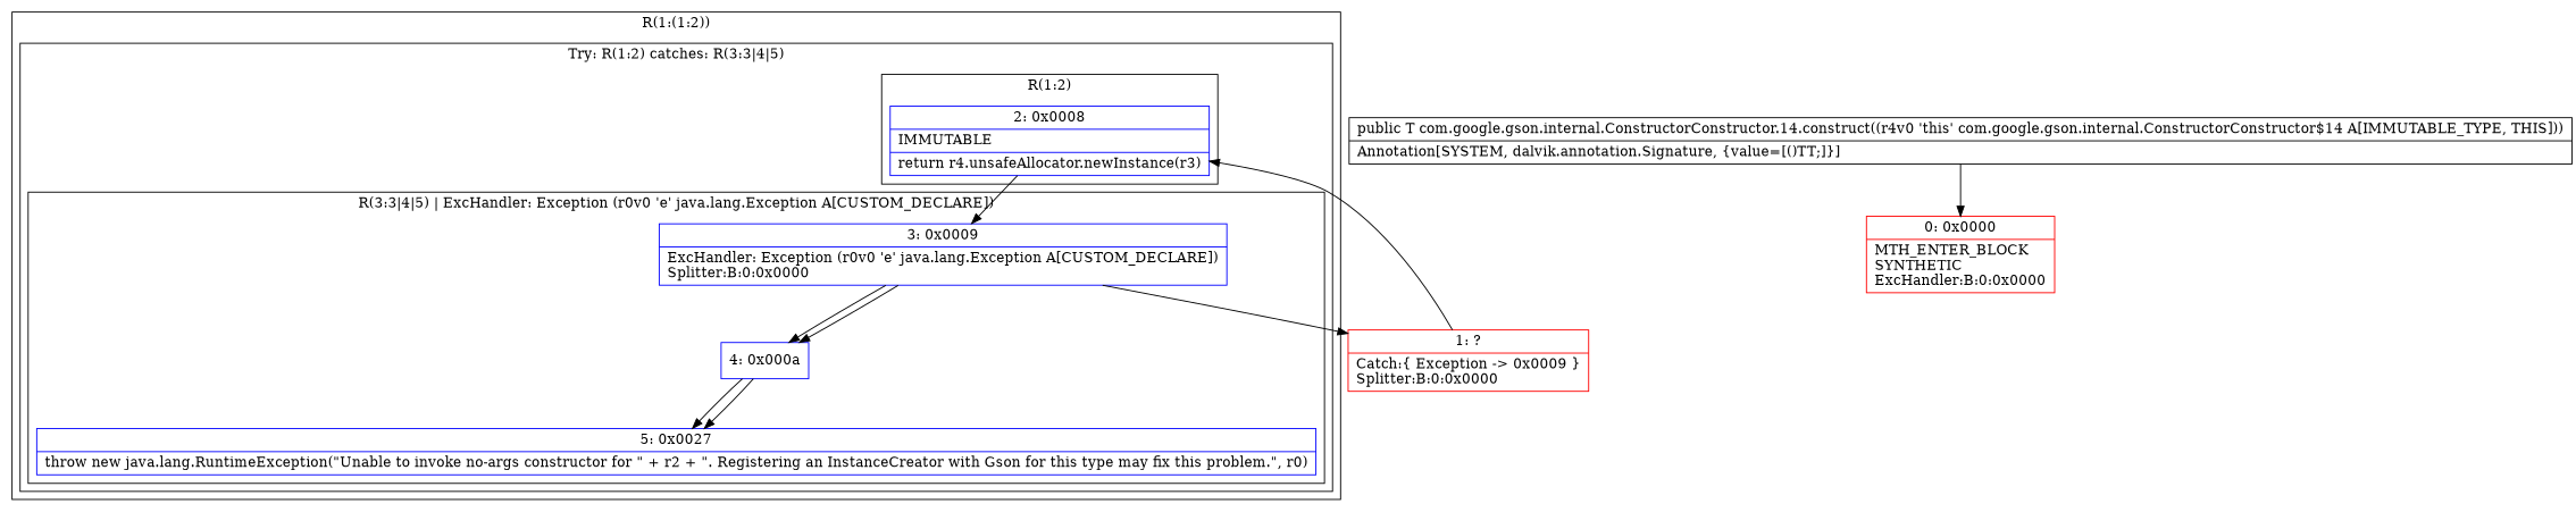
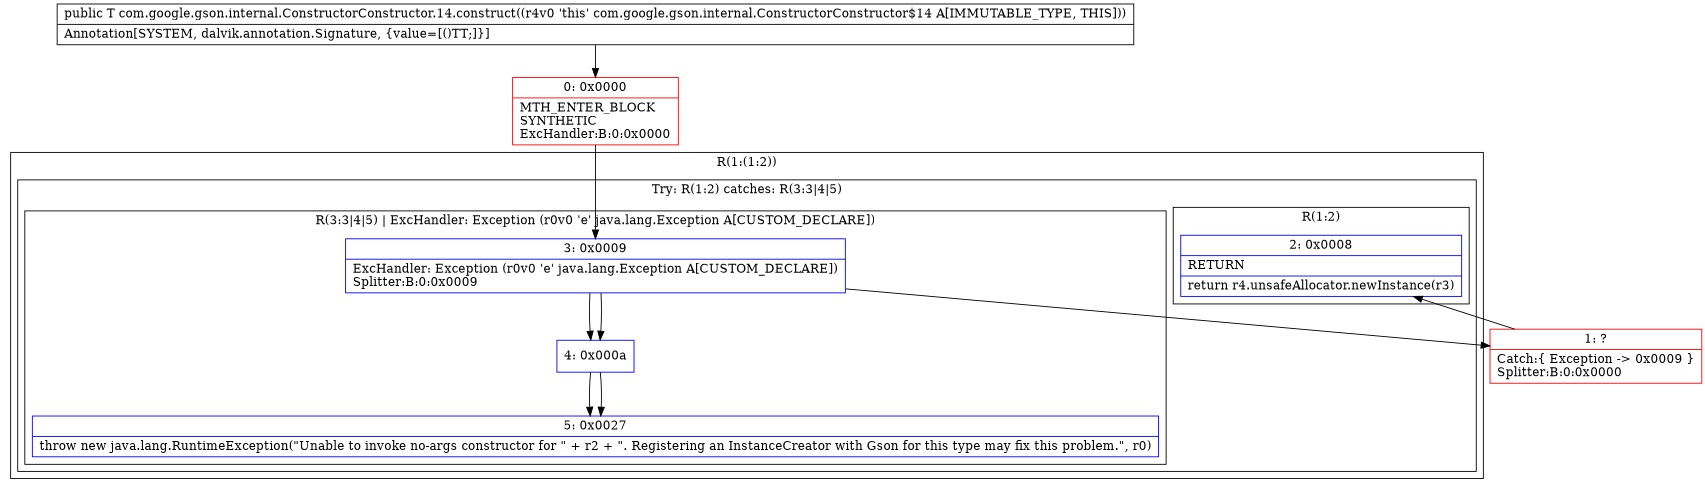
  digraph {
    node [color=blue shape=record]
-   n1 [label="{2\:\ 0x0008|IMMUTABLE\l|return r4.unsafeAllocator.newInstance(r3)\l}"]
-   n2 [label="{3\:\ 0x0009|ExcHandler: Exception (r0v0 'e' java.lang.Exception A[CUSTOM_DECLARE])\lSplitter:B:0:0x0000\l}"]
+   n1 [label="{2\:\ 0x0008|RETURN\l|return r4.unsafeAllocator.newInstance(r3)\l}"]
+   n2 [label="{3\:\ 0x0009|ExcHandler: Exception (r0v0 'e' java.lang.Exception A[CUSTOM_DECLARE])\lSplitter:B:0:0x0009\l}"]
    n3 [label="{4\:\ 0x000a}"]
    n4 [label="{5\:\ 0x0027|throw new java.lang.RuntimeException(\"Unable to invoke no\-args constructor for \" + r2 + \". Registering an InstanceCreator with Gson for this type may fix this problem.\", r0)\l}"]
    n5 [color=red label="{1\:\ ?|Catch:\{ Exception \-\> 0x0009 \}\lSplitter:B:0:0x0000\l}"]
    n6 [color=red label="{0\:\ 0x0000|MTH_ENTER_BLOCK\lSYNTHETIC\lExcHandler:B:0:0x0000\l}"]
    n7 [label="{public T com.google.gson.internal.ConstructorConstructor.14.construct((r4v0 'this' com.google.gson.internal.ConstructorConstructor$14 A[IMMUTABLE_TYPE, THIS]))  | Annotation[SYSTEM, dalvik.annotation.Signature, \{value=[()TT;]\}]\l}" color=""]
    subgraph cluster_1 {
      label="R(1:(1:2))"
      subgraph cluster_2 {
        label="Try: R(1:2) catches: R(3:3|4|5)"
        subgraph cluster_3 {
          label="R(1:2)"
          n1
        }
        subgraph cluster_4 {
          label="R(3:3|4|5) | ExcHandler: Exception (r0v0 'e' java.lang.Exception A[CUSTOM_DECLARE])\l"
          n2
          n3
          n4
        }
      }
    }
    subgraph cluster_5 {
      label="R(3:3|4|5) | ExcHandler: Exception (r0v0 'e' java.lang.Exception A[CUSTOM_DECLARE])\l"
    }
    n2 -> n3
    n2 -> n3
    n2 -> n5
    n3 -> n4
    n3 -> n4
    n5 -> n1
-   n1 -> n2
+   n6 -> n2
    n7 -> n6
  }
